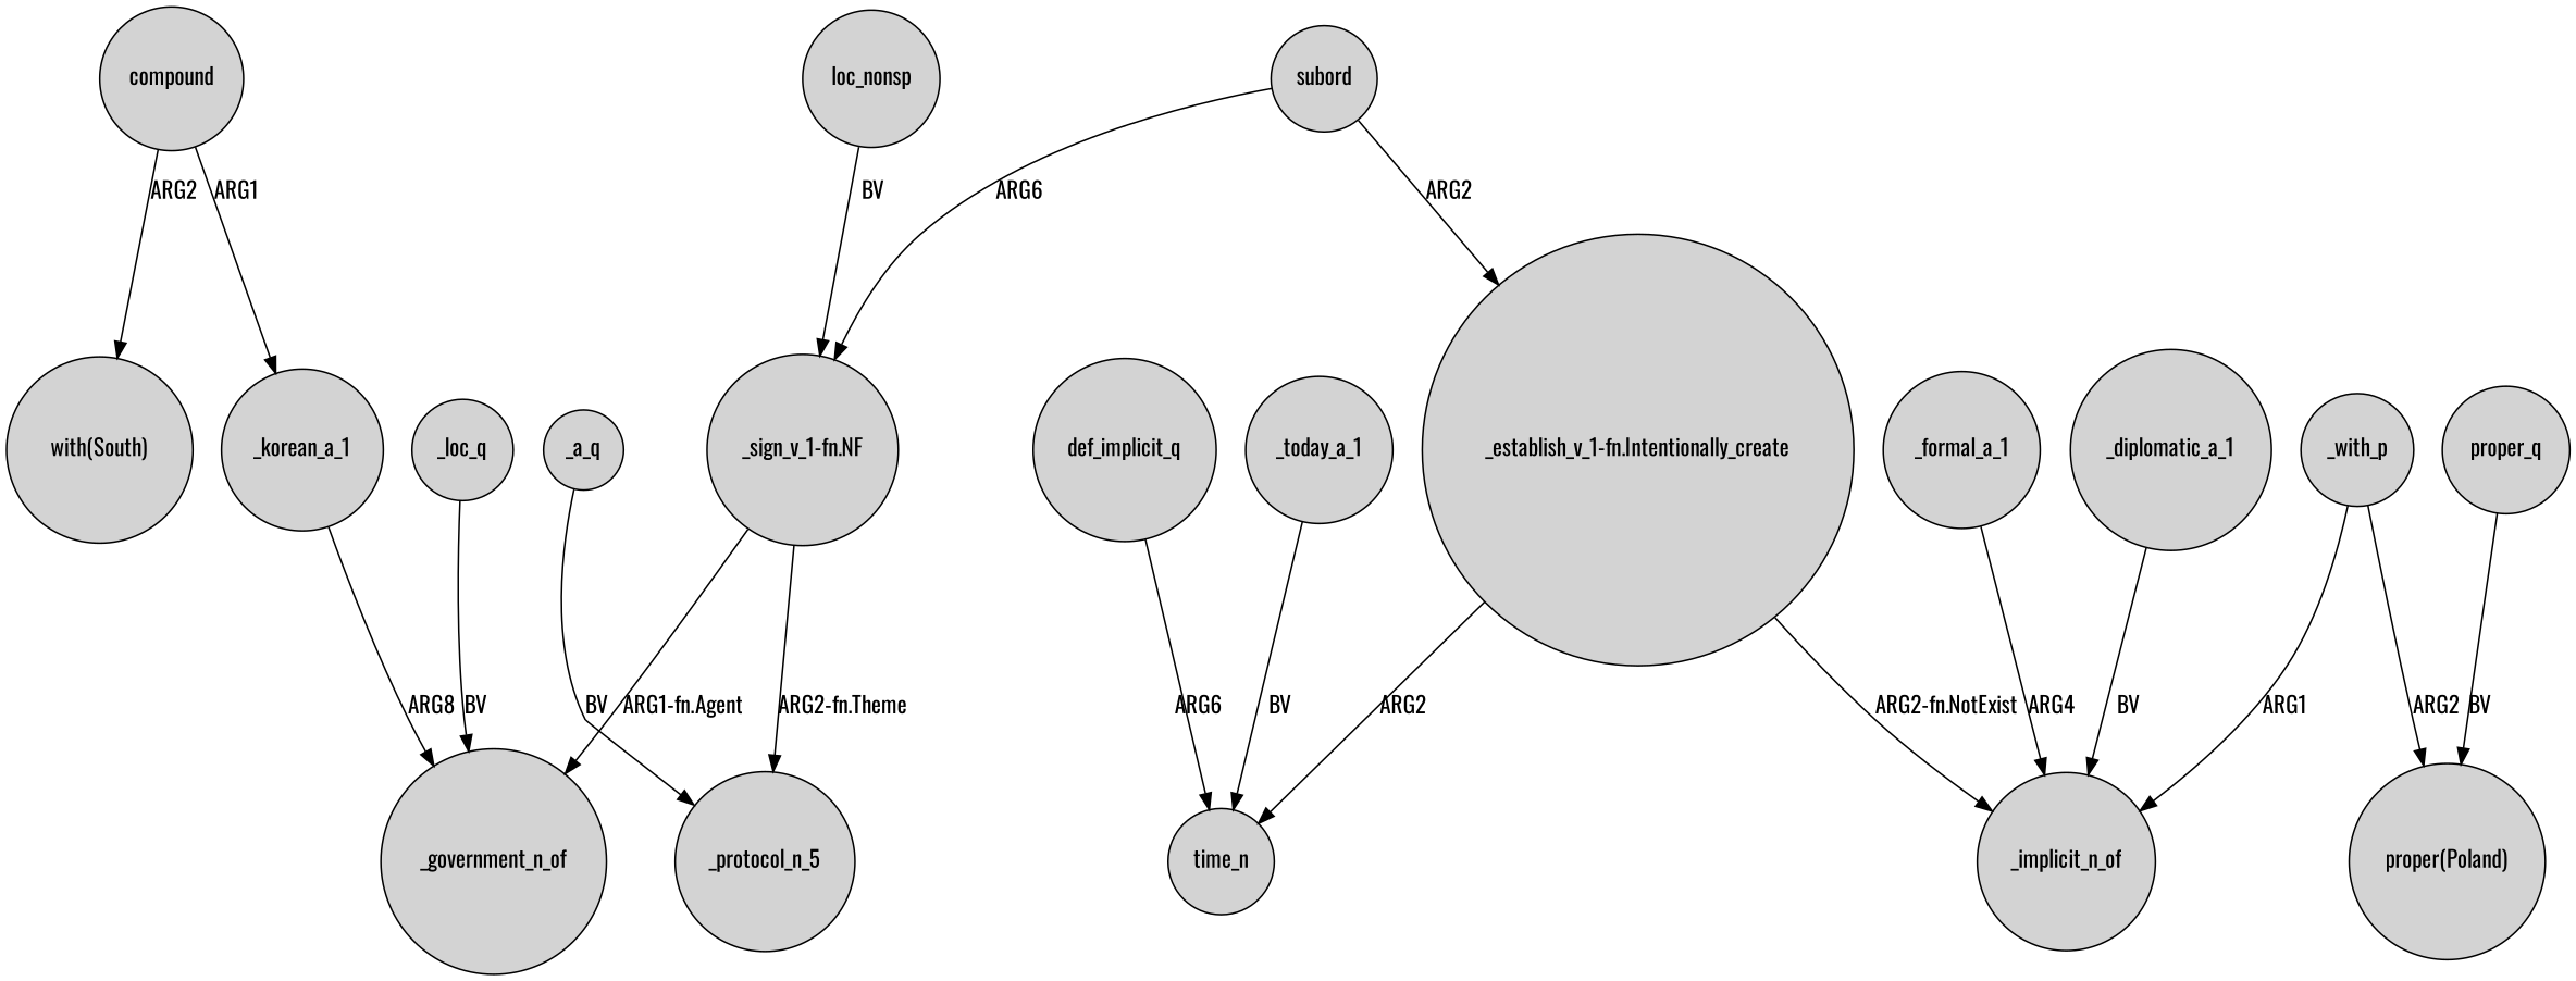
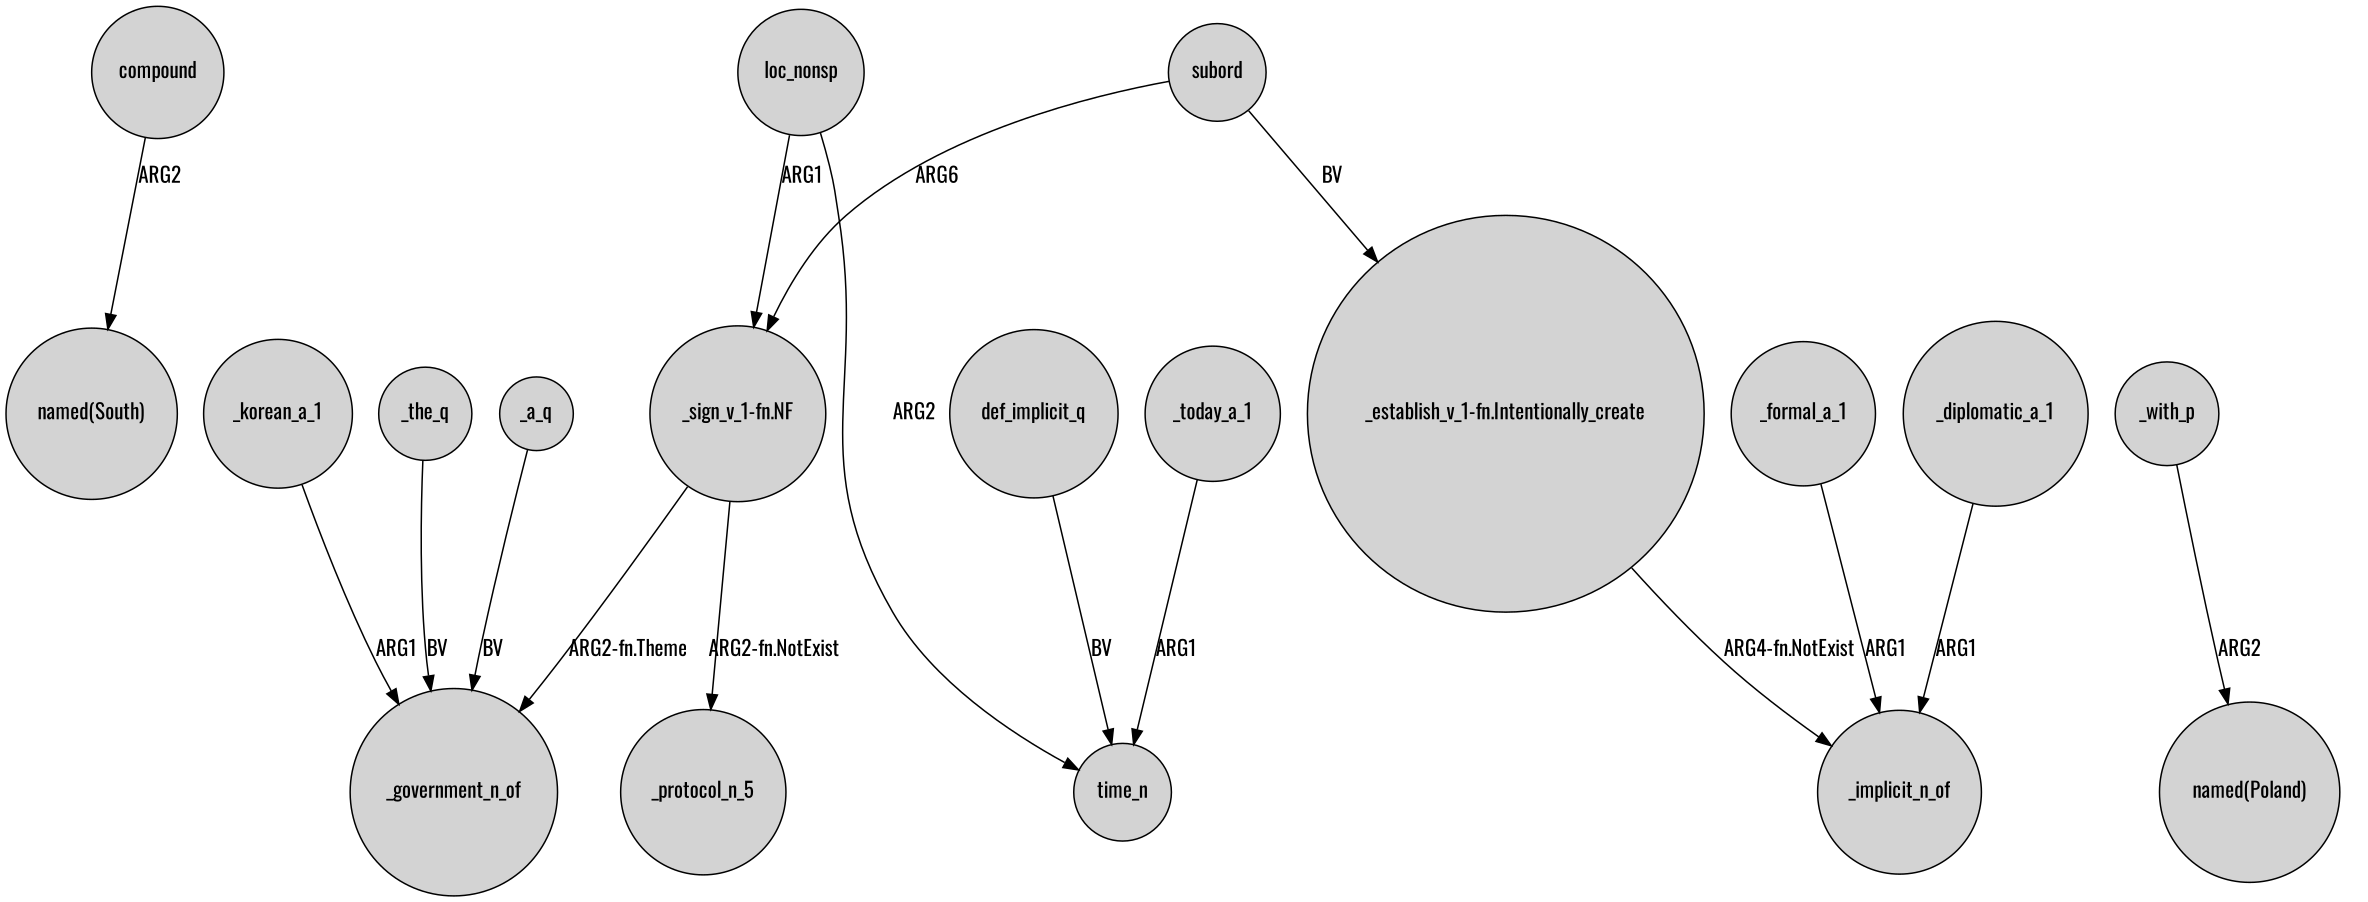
  digraph {
    fontname=Oswald
    node [fontname=Oswald shape=circle style=filled]
    edge [fontname=Oswald]
    compound
-   "named(South)" [label="with(South)"]
+   "named(South)"
    _korean_a_1
    _government_n_of
    _today_a_1
    time_n
    "_sign_v_1-fn.NF"
    n8 [label=_protocol_n_5]
    n9 [label=_implicit_n_of]
    _with_p
-   "named(Poland)" [label="proper(Poland)"]
+   "named(Poland)"
    "_establish_v_1-fn.Intentionally_create"
    loc_nonsp
    _diplomatic_a_1
-   proper_q
    subord
    _a_q
    _formal_a_1
-   _the_q [label=_loc_q]
+   _the_q
    def_implicit_q
    compound -> "named(South)" [label=ARG2]
-   compound -> _korean_a_1 [label=ARG1]
-   _korean_a_1 -> _government_n_of [label=ARG8]
-   _today_a_1 -> time_n [label=BV]
-   "_sign_v_1-fn.NF" -> _government_n_of [label="ARG1-fn.Agent"]
-   "_sign_v_1-fn.NF" -> n8 [label="ARG2-fn.Theme"]
-   _with_p -> n9 [label=ARG1]
+   _korean_a_1 -> _government_n_of [label=ARG1]
+   _today_a_1 -> time_n [label=ARG1]
+   "_sign_v_1-fn.NF" -> _government_n_of [label="ARG2-fn.Theme"]
+   "_sign_v_1-fn.NF" -> n8 [label="ARG2-fn.NotExist"]
    _with_p -> "named(Poland)" [label=ARG2]
-   "_establish_v_1-fn.Intentionally_create" -> n9 [label="ARG2-fn.NotExist"]
-   "_establish_v_1-fn.Intentionally_create" -> time_n [label=ARG2]
-   loc_nonsp -> "_sign_v_1-fn.NF" [label=BV]
-   _diplomatic_a_1 -> n9 [label=BV]
-   proper_q -> "named(Poland)" [label=BV]
+   "_establish_v_1-fn.Intentionally_create" -> n9 [label="ARG4-fn.NotExist"]
+   loc_nonsp -> time_n [label=ARG2]
+   loc_nonsp -> "_sign_v_1-fn.NF" [label=ARG1]
+   _diplomatic_a_1 -> n9 [label=ARG1]
    subord -> "_sign_v_1-fn.NF" [label=ARG6]
-   subord -> "_establish_v_1-fn.Intentionally_create" [label=ARG2]
-   _a_q -> n8 [label=BV]
-   _formal_a_1 -> n9 [label=ARG4]
+   subord -> "_establish_v_1-fn.Intentionally_create" [label=BV]
+   _a_q -> _government_n_of [label=BV]
+   _formal_a_1 -> n9 [label=ARG1]
    _the_q -> _government_n_of [label=BV]
-   def_implicit_q -> time_n [label=ARG6]
+   def_implicit_q -> time_n [label=BV]
  }
